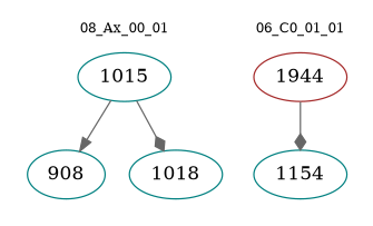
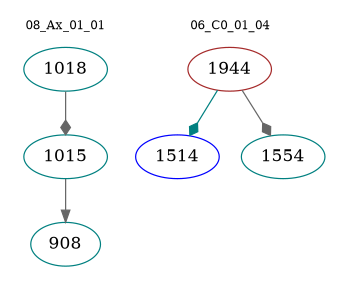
  digraph {
    node [color=teal]
    edge [arrowhead=diamond color=gray40]
    n1 [label=1015]
    n2 [label=908]
    n3 [label=1018]
    n4 [color=brown label=1944]
-   n6 [label=1154]
+   n5 [color=blue label=1514]
+   n6 [label=1554]
    subgraph cluster_1 {
      color=white
      fontsize=10
-     label="08_Ax_00_01"
+     label="08_Ax_01_01"
      n1
      n2
      n3
    }
    subgraph cluster_2 {
      color=white
      fontsize=10
-     label="06_C0_01_01"
+     label="06_C0_01_04"
      n4
+     n5
      n6
    }
    n1 -> n2 [arrowhead=normal]
-   n1 -> n3
+   n3 -> n1
+   n4 -> n5 [color=teal]
    n4 -> n6
  }
